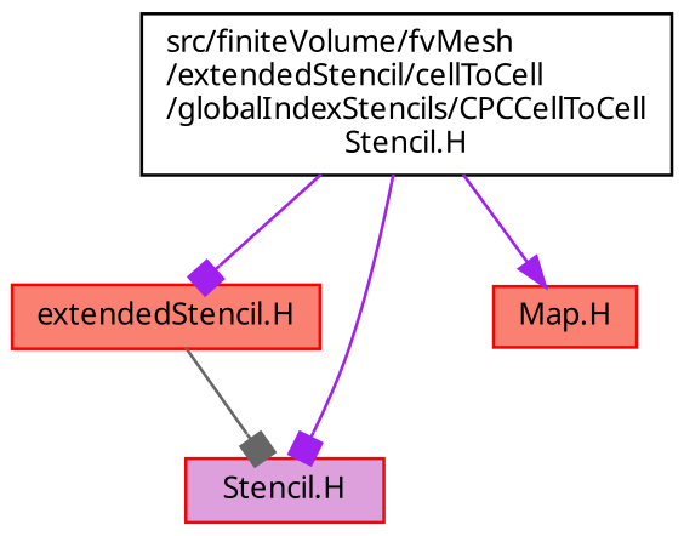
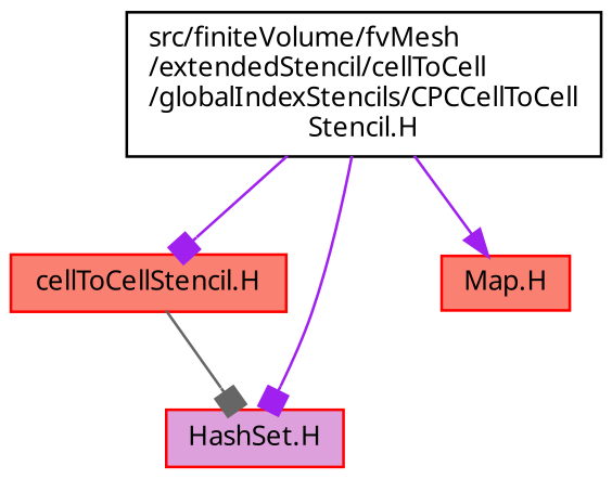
  digraph {
    fontname="Noto Sans"
    node [color=red fillcolor=salmon fontname="Noto Sans" fontsize=10 shape=record style=filled]
    edge [arrowhead=box color=purple fontname="Noto Sans" fontsize=10 labelfontname=FreeSans labelfontsize=10 style=solid]
    n1 [color=black fillcolor=white fontcolor=black height=0.2 label="src/finiteVolume/fvMesh\l/extendedStencil/cellToCell\l/globalIndexStencils/CPCCellToCell\lStencil.H" width=0.4]
-   n2 [height=0.2 label="extendedStencil.H" width=0.4]
-   n3 [fillcolor=plum height=0.2 label="Stencil.H" width=0.4]
+   n2 [height=0.2 label="cellToCellStencil.H" width=0.4]
+   n3 [fillcolor=plum height=0.2 label="HashSet.H" width=0.4]
    n4 [height=0.2 label="Map.H" width=0.4]
    n1 -> n2
    n1 -> n3
    n1 -> n4 [arrowhead=normal]
    n2 -> n3 [color=gray40]
  }
